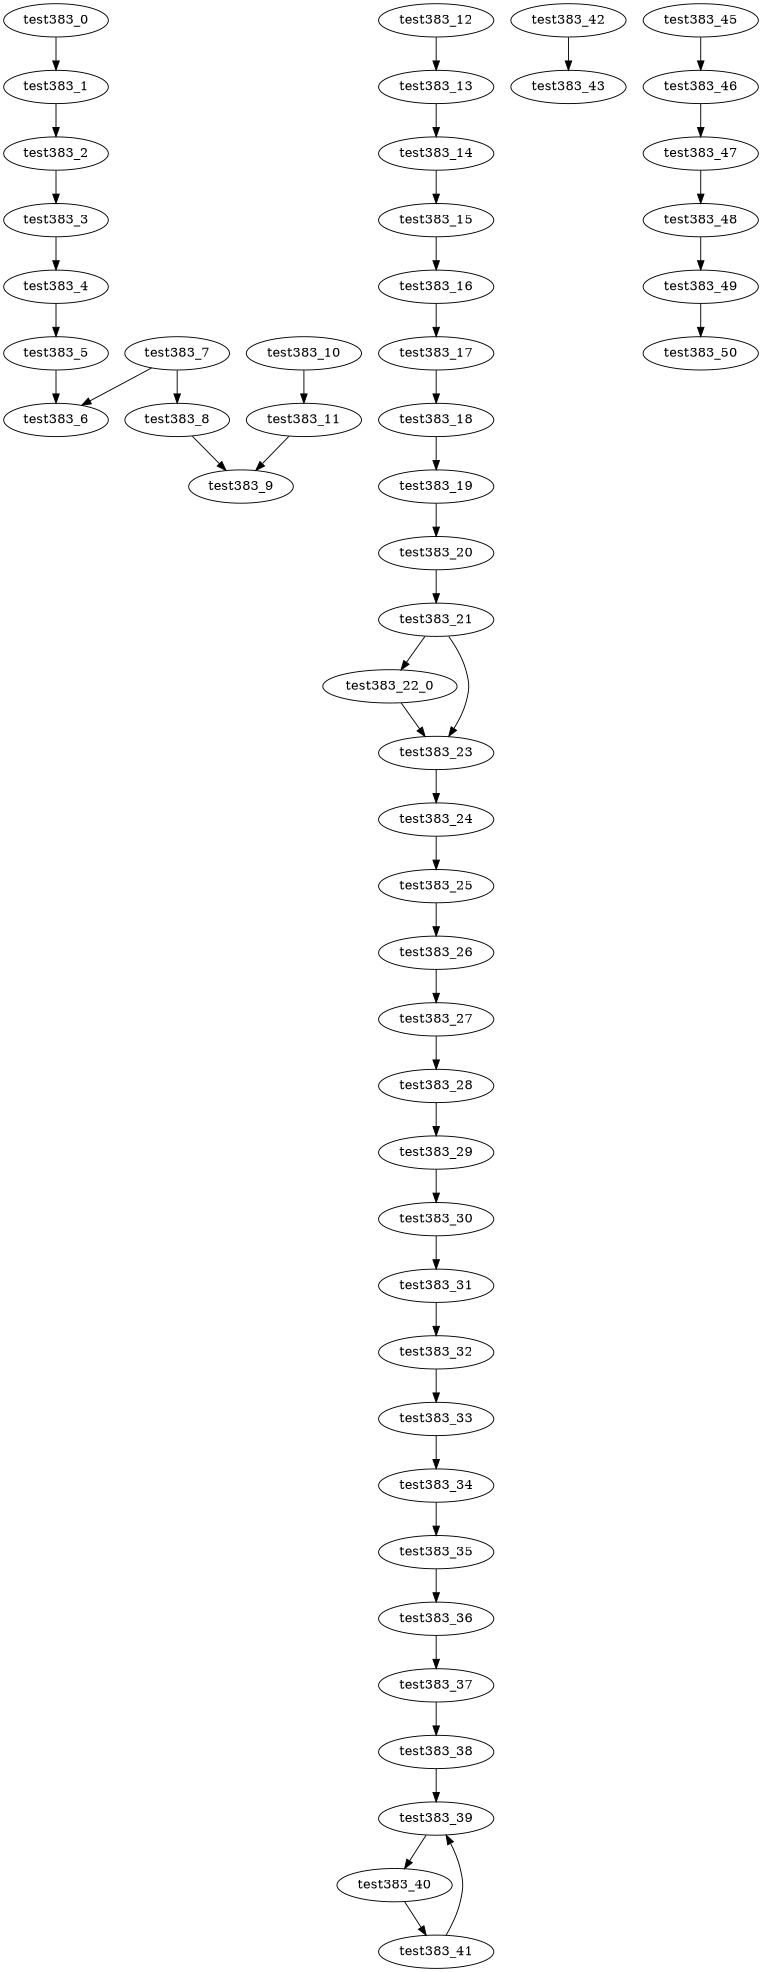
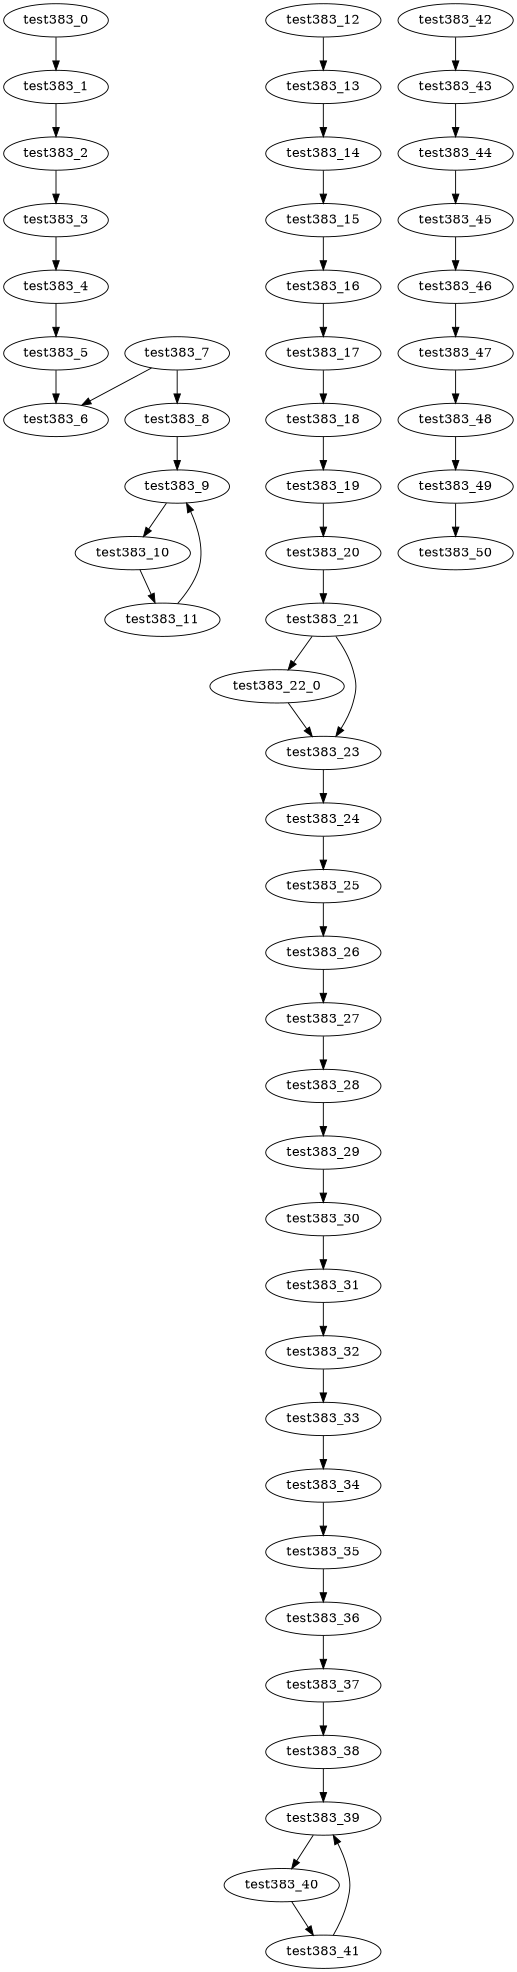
  digraph {
    test383_0
    test383_1
    test383_2
    test383_3
    test383_4
    test383_5
    test383_6
    test383_7
    test383_8
    test383_9
    test383_10
    test383_11
    test383_12
    test383_13
    test383_14
    test383_15
    test383_16
    test383_17
    test383_18
    test383_19
    test383_20
    test383_21
    test383_22_0
    test383_23
    test383_24
    test383_25
    test383_26
    test383_27
    test383_28
    test383_29
    test383_30
    test383_31
    test383_32
    test383_33
    test383_34
    test383_35
    test383_36
    test383_37
    test383_38
    test383_39
    test383_40
    test383_41
    test383_42
    test383_43
+   test383_44
    test383_45
    test383_46
    test383_47
    test383_48
    test383_49
    test383_50
    test383_0 -> test383_1
    test383_1 -> test383_2
    test383_2 -> test383_3
    test383_3 -> test383_4
    test383_4 -> test383_5
    test383_5 -> test383_6
    test383_7 -> test383_6
    test383_7 -> test383_8
    test383_8 -> test383_9
+   test383_9 -> test383_10
    test383_10 -> test383_11
    test383_11 -> test383_9
    test383_12 -> test383_13
    test383_13 -> test383_14
    test383_14 -> test383_15
    test383_15 -> test383_16
    test383_16 -> test383_17
    test383_17 -> test383_18
    test383_18 -> test383_19
    test383_19 -> test383_20
    test383_20 -> test383_21
    test383_21 -> test383_22_0
    test383_21 -> test383_23
    test383_22_0 -> test383_23
    test383_23 -> test383_24
    test383_24 -> test383_25
    test383_25 -> test383_26
    test383_26 -> test383_27
    test383_27 -> test383_28
    test383_28 -> test383_29
    test383_29 -> test383_30
    test383_30 -> test383_31
    test383_31 -> test383_32
    test383_32 -> test383_33
    test383_33 -> test383_34
    test383_34 -> test383_35
    test383_35 -> test383_36
    test383_36 -> test383_37
    test383_37 -> test383_38
    test383_38 -> test383_39
    test383_39 -> test383_40
    test383_40 -> test383_41
    test383_41 -> test383_39
    test383_42 -> test383_43
+   test383_43 -> test383_44
+   test383_44 -> test383_45
    test383_45 -> test383_46
    test383_46 -> test383_47
    test383_47 -> test383_48
    test383_48 -> test383_49
    test383_49 -> test383_50
  }
